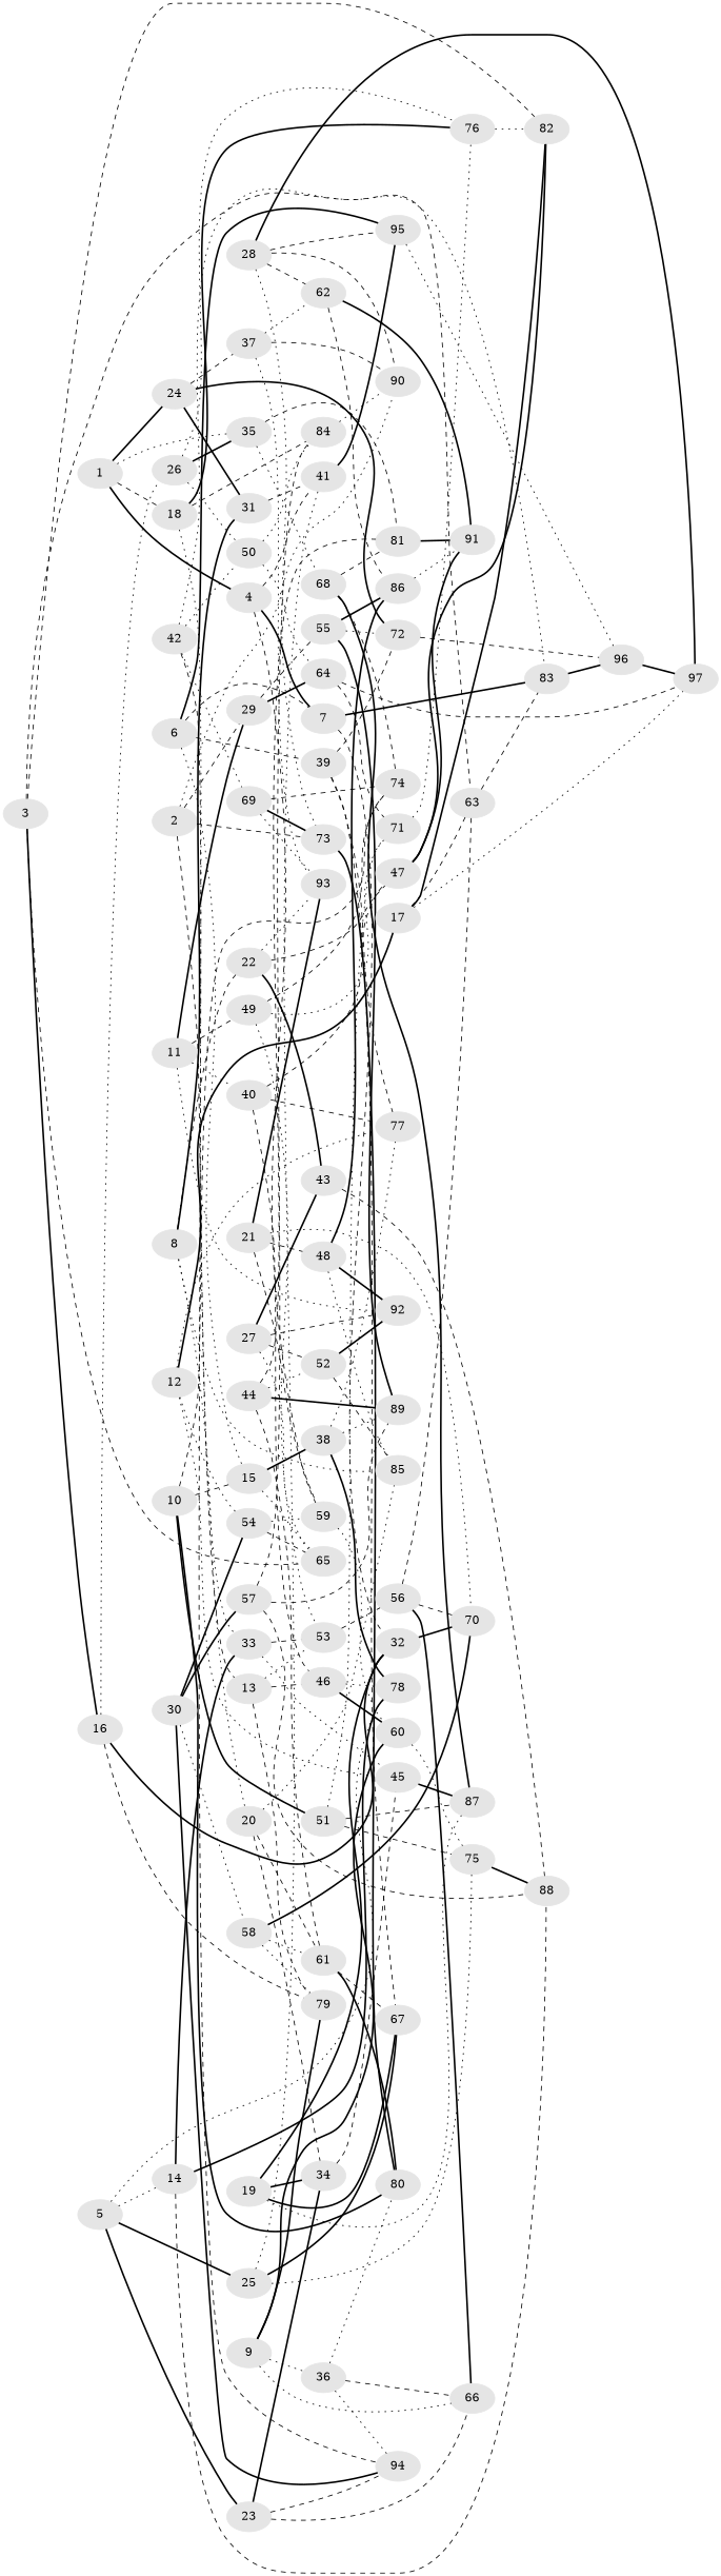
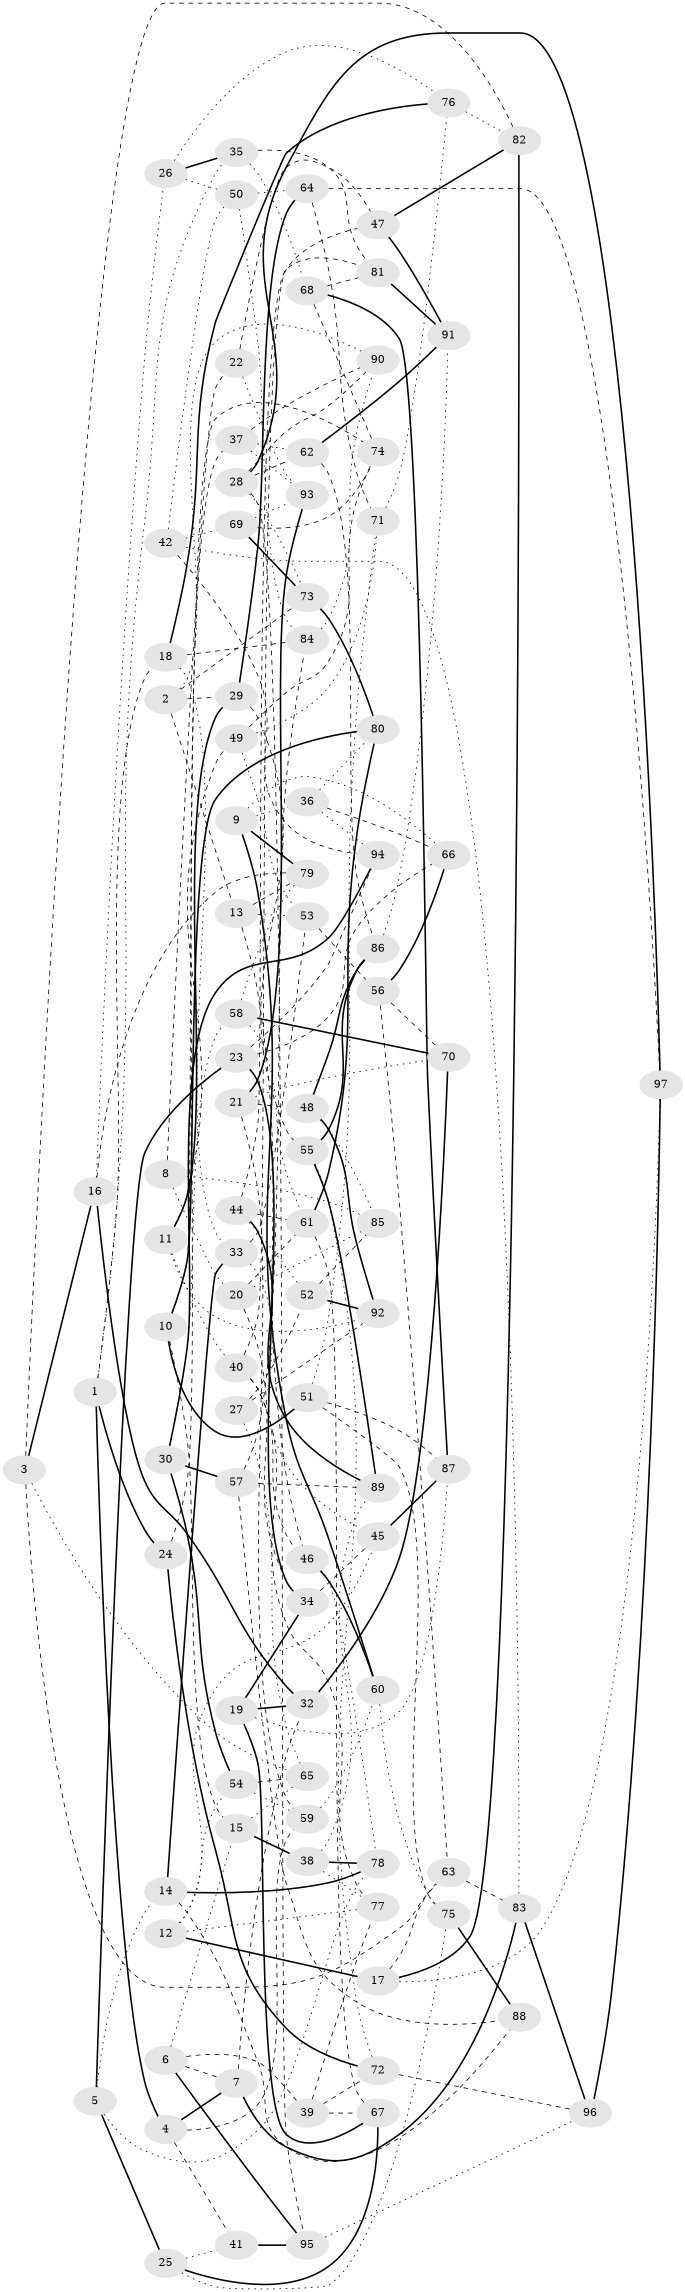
  graph {
    rankdir=LR
    node [color=gray90 style=filled]
    edge [style=dashed]
    1
    4
    18
    24
    35
    7
    41
    59
    33
    76
    84
-   31
    37
    72
    68
    81
    2
    13
    29
    73
    90
    79
    46
    53
    55
    64
    80
    3
    16
    63
    65
    82
    32
    26
    83
    95
    60
    5
    14
    23
    25
    78
    88
    66
    34
    94
    67
    75
    6
    15
    39
    38
    77
    96
    70
    8
    20
    22
    85
    61
    93
-   43
    47
    9
    36
    10
    51
    74
    87
    71
    11
    40
    49
    92
    12
    17
    45
    54
    97
    56
    89
    50
    19
    21
    48
    86
    91
    62
    27
    52
    28
    30
    57
    58
    42
    69
    44
    1 -- 4 [style=bold]
    1 -- 18
    1 -- 24 [style=bold]
    1 -- 35 [style=dotted]
    4 -- 7 [style=bold]
    4 -- 41
    4 -- 59
    18 -- 33 [style=dotted]
    18 -- 76 [style=bold]
    18 -- 84
-   24 -- 31 [style=bold]
    24 -- 37
    24 -- 72 [style=bold]
    35 -- 68 [style=dotted]
    35 -- 81
    7 -- 32
    7 -- 83 [style=bold]
    41 -- 95 [style=bold]
    59 -- 60 [style=dotted]
    33 -- 53
    33 -- 45 [style=dotted]
    76 -- 82 [style=dotted]
    84 -- 90 [style=dotted]
-   31 -- 41
    37 -- 90
    37 -- 93 [style=dotted]
    37 -- 62 [style=dotted]
    72 -- 96
    68 -- 81
    68 -- 74
    68 -- 87 [style=bold]
    81 -- 91 [style=bold]
    2 -- 13
    2 -- 29
    2 -- 73
    2 -- 90 [style=dotted]
    13 -- 79
    13 -- 46
    13 -- 53 [style=dotted]
    29 -- 55
    29 -- 64 [style=bold]
    73 -- 80 [style=bold]
    46 -- 60 [style=bold]
    46 -- 78 [style=dotted]
    53 -- 56
    55 -- 72 [style=dotted]
    55 -- 89 [style=bold]
    55 -- 86 [style=bold]
    64 -- 71
    64 -- 97
    3 -- 16 [style=bold]
    3 -- 63
-   3 -- 65
+   3 -- 65 [style=dotted]
    3 -- 82
    16 -- 79
    16 -- 32 [style=bold]
    16 -- 26 [style=dotted]
    63 -- 83
    32 -- 70 [style=bold]
    26 -- 35 [style=bold]
    26 -- 76 [style=dotted]
    26 -- 50 [style=dotted]
    83 -- 96 [style=bold]
    95 -- 96 [style=dotted]
    60 -- 75 [style=dotted]
    5 -- 14 [style=dotted]
    5 -- 23 [style=bold]
    5 -- 25 [style=bold]
    5 -- 78 [style=dotted]
    14 -- 33 [style=bold]
    14 -- 78 [style=bold]
    14 -- 88
    23 -- 66
    23 -- 34 [style=bold]
    23 -- 94
    25 -- 41 [style=dotted]
    25 -- 67 [style=bold]
    25 -- 75 [style=dotted]
    34 -- 45
    75 -- 88 [style=bold]
    6 -- 7
    6 -- 95 [style=bold]
    6 -- 15 [style=dotted]
    6 -- 39
    15 -- 65 [style=dotted]
    15 -- 38 [style=bold]
    39 -- 72
    39 -- 67
    39 -- 77
    38 -- 78 [style=bold]
    38 -- 77 [style=dotted]
    38 -- 89 [style=dotted]
    96 -- 97 [style=bold]
-   8 -- 31 [style=bold]
    8 -- 20 [style=dotted]
    8 -- 22
    8 -- 85 [style=dotted]
    20 -- 34
    20 -- 85 [style=dotted]
    20 -- 61
    22 -- 93 [style=dotted]
-   22 -- 43 [style=bold]
    22 -- 47
    61 -- 80 [style=bold]
    61 -- 67
-   43 -- 88
    47 -- 82 [style=bold]
    47 -- 91 [style=bold]
    9 -- 79 [style=bold]
    9 -- 60 [style=bold]
    9 -- 66 [style=dotted]
    9 -- 36 [style=dotted]
    36 -- 80 [style=dotted]
    36 -- 66
    36 -- 94 [style=dotted]
    10 -- 80 [style=bold]
    10 -- 15
    10 -- 51 [style=bold]
    10 -- 74
    51 -- 75
    51 -- 87
    51 -- 71 [style=dotted]
    71 -- 76 [style=dotted]
    11 -- 29 [style=bold]
    11 -- 40 [style=dotted]
    11 -- 49
    11 -- 92 [style=dotted]
    40 -- 46
    40 -- 77
    40 -- 47
    49 -- 53 [style=dotted]
    49 -- 74
    49 -- 71 [style=dotted]
    12 -- 77 [style=dotted]
    12 -- 17 [style=bold]
    12 -- 45 [style=dotted]
    12 -- 54 [style=dotted]
    17 -- 63
    17 -- 82 [style=bold]
    17 -- 97 [style=dotted]
    45 -- 87 [style=bold]
    54 -- 59 [style=dotted]
    54 -- 65
    56 -- 63
    56 -- 66 [style=bold]
    56 -- 70
    50 -- 84 [style=dotted]
    50 -- 64 [style=dotted]
    19 -- 32 [style=bold]
    19 -- 34 [style=bold]
    19 -- 67 [style=bold]
    19 -- 87 [style=dotted]
    21 -- 59
    21 -- 70 [style=dotted]
    21 -- 93 [style=bold]
    21 -- 48
    48 -- 85 [style=dotted]
    48 -- 92 [style=bold]
    48 -- 86 [style=bold]
    86 -- 91 [style=dotted]
    62 -- 86
    62 -- 91 [style=bold]
    27 -- 65 [style=dotted]
-   27 -- 43 [style=bold]
    27 -- 92
    27 -- 52
    52 -- 85
    52 -- 92 [style=bold]
    28 -- 73 [style=dotted]
    28 -- 90
    28 -- 95
    28 -- 97 [style=bold]
    28 -- 62
    30 -- 94 [style=bold]
    30 -- 54 [style=bold]
    30 -- 57 [style=bold]
    30 -- 58 [style=dotted]
    57 -- 84
    57 -- 88
    57 -- 89
    58 -- 79 [style=dotted]
    58 -- 70 [style=bold]
    58 -- 61 [style=dotted]
    42 -- 83 [style=dotted]
    42 -- 94
    42 -- 50 [style=dotted]
    42 -- 69 [style=dotted]
    69 -- 73 [style=bold]
    69 -- 93 [style=dotted]
    69 -- 74
    44 -- 81
    44 -- 61
    44 -- 89 [style=bold]
    44 -- 52 [style=dotted]
  }
